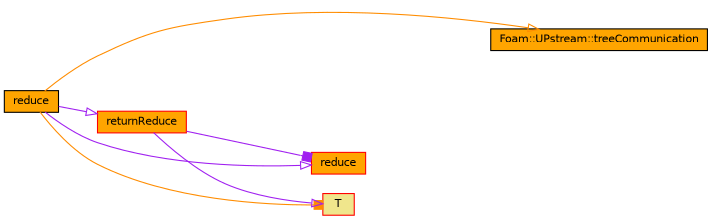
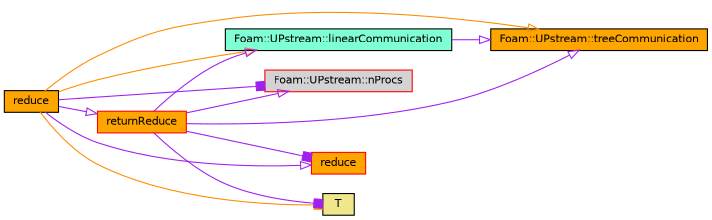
  digraph {
    rankdir=LR
    node [color=red fillcolor=orange fontname=Helvetica fontsize=10 shape=record style=filled]
    edge [arrowhead=onormal color=purple fontname=Helvetica fontsize=10 labelfontname=Helvetica labelfontsize=10 style=solid]
    n1 [color=black fontcolor=black height=0.2 label=reduce width=0.4]
+   n2 [color=black fillcolor=aquamarine height=0.2 label="Foam::UPstream::linearCommunication" width=0.4]
    n3 [color=black height=0.2 label="Foam::UPstream::treeCommunication" width=0.4]
+   n4 [fillcolor=lightgrey height=0.2 label="Foam::UPstream::nProcs" width=0.4]
    n5 [height=0.2 label=reduce width=0.4]
    n6 [height=0.2 label=returnReduce width=0.4]
-   n7 [fillcolor=khaki height=0.2 label=T width=0.4]
+   n7 [color=black fillcolor=khaki height=0.2 label=T width=0.4]
+   n1 -> n2 [color=darkorange]
    n1 -> n3 [color=darkorange]
+   n1 -> n4 [arrowhead=box]
    n1 -> n5
    n1 -> n6
    n1 -> n7 [arrowhead=box color=darkorange]
+   n2 -> n3
+   n6 -> n2
+   n6 -> n3
+   n6 -> n4
    n6 -> n5 [arrowhead=box]
-   n6 -> n7
+   n6 -> n7 [arrowhead=box]
  }
